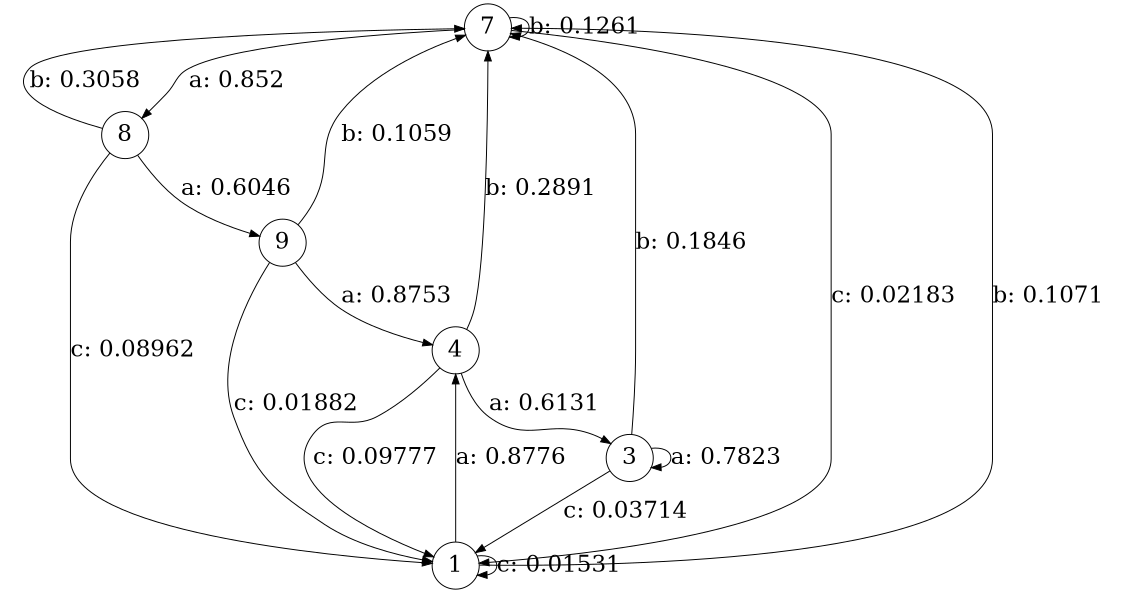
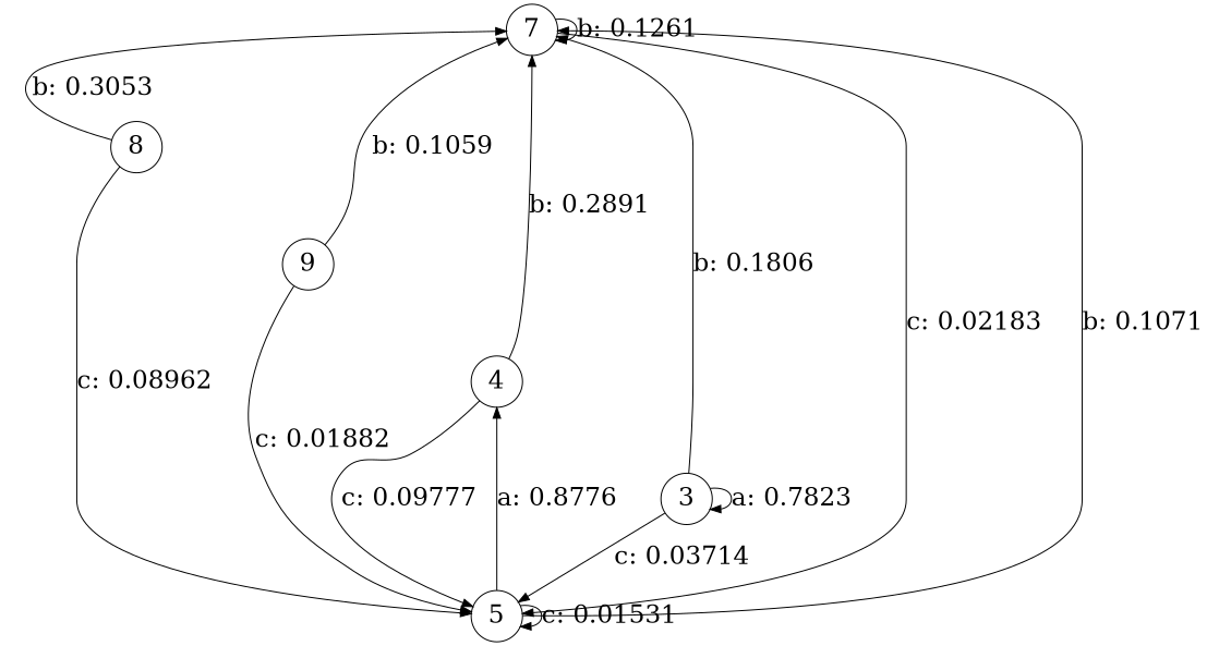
  digraph {
    fontname="DejaVu Serif"
    node [fontname="DejaVu Serif" fontsize=24 shape=circle]
    edge [fontname="DejaVu Serif" fontsize=24]
    n1 [label=7]
    n2 [label=8]
-   5 [label=1]
+   5
    n4 [label=9]
    4
    3
    n1 -> n1 [label="b: 0.1261   "]
-   n1 -> n2 [label="a: 0.852    "]
    n1 -> 5 [label="c: 0.02183  "]
-   n2 -> n1 [label="b: 0.3058   "]
+   n2 -> n1 [label="b: 0.3053   "]
    n2 -> 5 [label="c: 0.08962  "]
-   n2 -> n4 [label="a: 0.6046   "]
    5 -> n1 [label="b: 0.1071   "]
    5 -> 5 [label="c: 0.01531  "]
    5 -> 4 [label="a: 0.8776   "]
    n4 -> n1 [label="b: 0.1059   "]
    n4 -> 5 [label="c: 0.01882  "]
-   n4 -> 4 [label="a: 0.8753   "]
    4 -> n1 [label="b: 0.2891   "]
    4 -> 5 [label="c: 0.09777  "]
-   4 -> 3 [label="a: 0.6131   "]
-   3 -> n1 [label="b: 0.1846   "]
+   3 -> n1 [label="b: 0.1806   "]
    3 -> 5 [label="c: 0.03714  "]
    3 -> 3 [label="a: 0.7823   "]
  }
